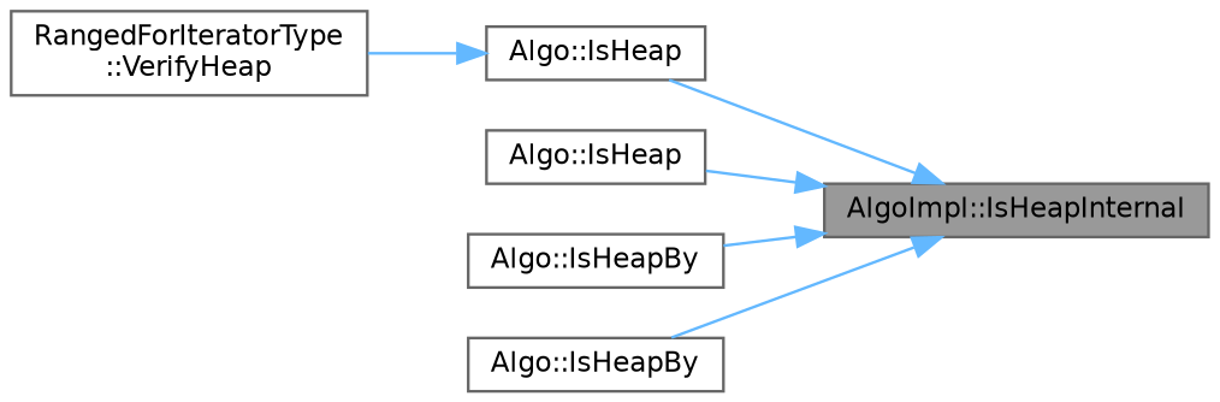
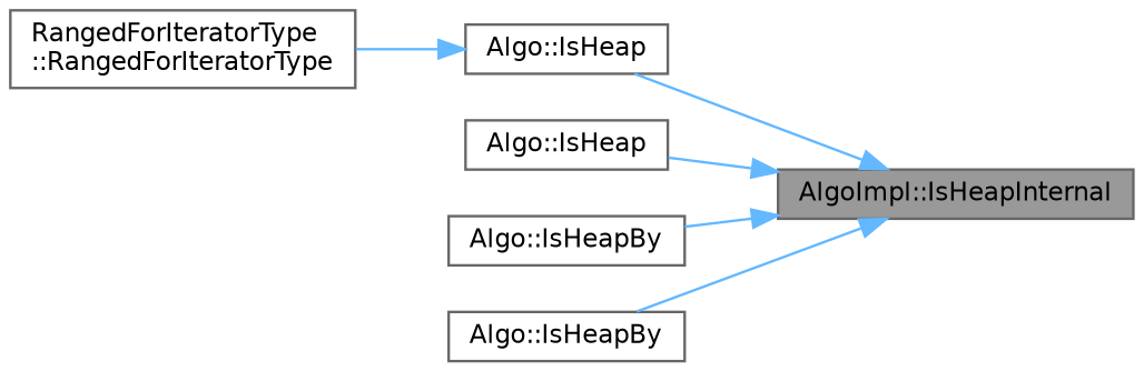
  digraph {
    rankdir=RL
    node [color=grey40 fillcolor=white fontname=Helvetica fontsize=10 shape=box style=filled]
    edge [color=steelblue1 dir=back fontname=Helvetica fontsize=10 labelfontname=Helvetica labelfontsize=10 style=solid]
    n1 [color=gray40 fillcolor=grey60 fontcolor=black height=0.2 label="AlgoImpl::IsHeapInternal" width=0.4]
    n2 [height=0.2 label="Algo::IsHeap" width=0.4]
    n3 [height=0.2 label="Algo::IsHeap" width=0.4]
    n4 [height=0.2 label="Algo::IsHeapBy" width=0.4]
    n5 [height=0.2 label="Algo::IsHeapBy" width=0.4]
-   n6 [height=0.2 label="RangedForIteratorType\l::VerifyHeap" width=0.4]
+   n6 [height=0.2 label="RangedForIteratorType\l::RangedForIteratorType" width=0.4]
    n1 -> n2
    n1 -> n3
    n1 -> n4
    n1 -> n5
    n2 -> n6
  }
